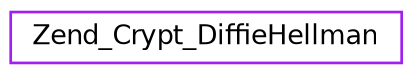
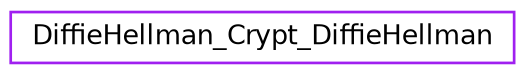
  digraph {
    rankdir=LR
-   n1 [color=purple fillcolor=white fontname=Helvetica fontsize=10 height=0.2 label=Zend_Crypt_DiffieHellman shape=record style=filled width=0.4]
+   n1 [color=purple fillcolor=white fontname=Helvetica fontsize=10 height=0.2 label=DiffieHellman_Crypt_DiffieHellman shape=record style=filled width=0.4]
  }
